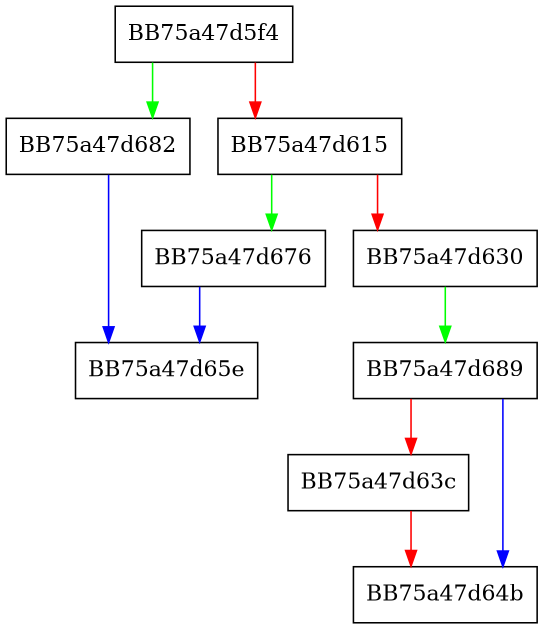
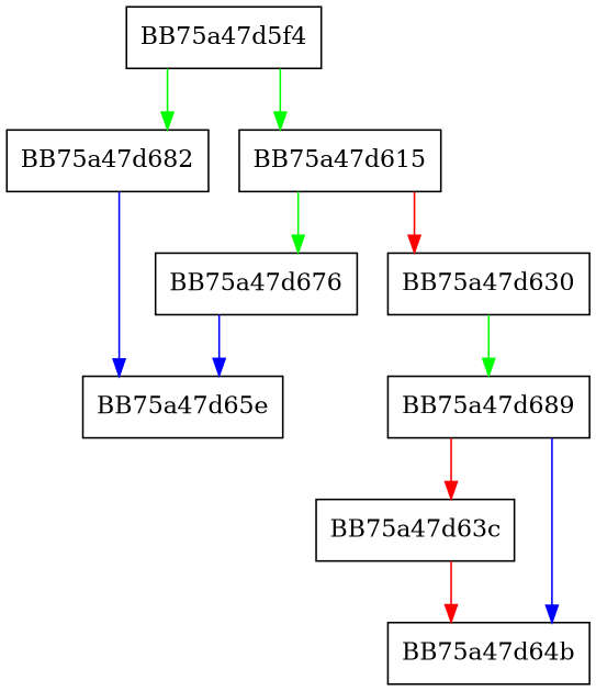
  digraph {
    splines=ortho
    node [shape=box]
    edge [color=red]
    BB75a47d5f4
    BB75a47d682
    BB75a47d615
    BB75a47d65e
    BB75a47d676
    BB75a47d630
    BB75a47d689
    BB75a47d63c
    BB75a47d64b
    BB75a47d5f4 -> BB75a47d682 [color=green]
-   BB75a47d5f4 -> BB75a47d615
+   BB75a47d5f4 -> BB75a47d615 [color=green]
    BB75a47d682 -> BB75a47d65e [color=blue]
    BB75a47d615 -> BB75a47d676 [color=green]
    BB75a47d615 -> BB75a47d630
    BB75a47d676 -> BB75a47d65e [color=blue]
    BB75a47d630 -> BB75a47d689 [color=green]
    BB75a47d689 -> BB75a47d63c
    BB75a47d689 -> BB75a47d64b [color=blue]
    BB75a47d63c -> BB75a47d64b
  }
